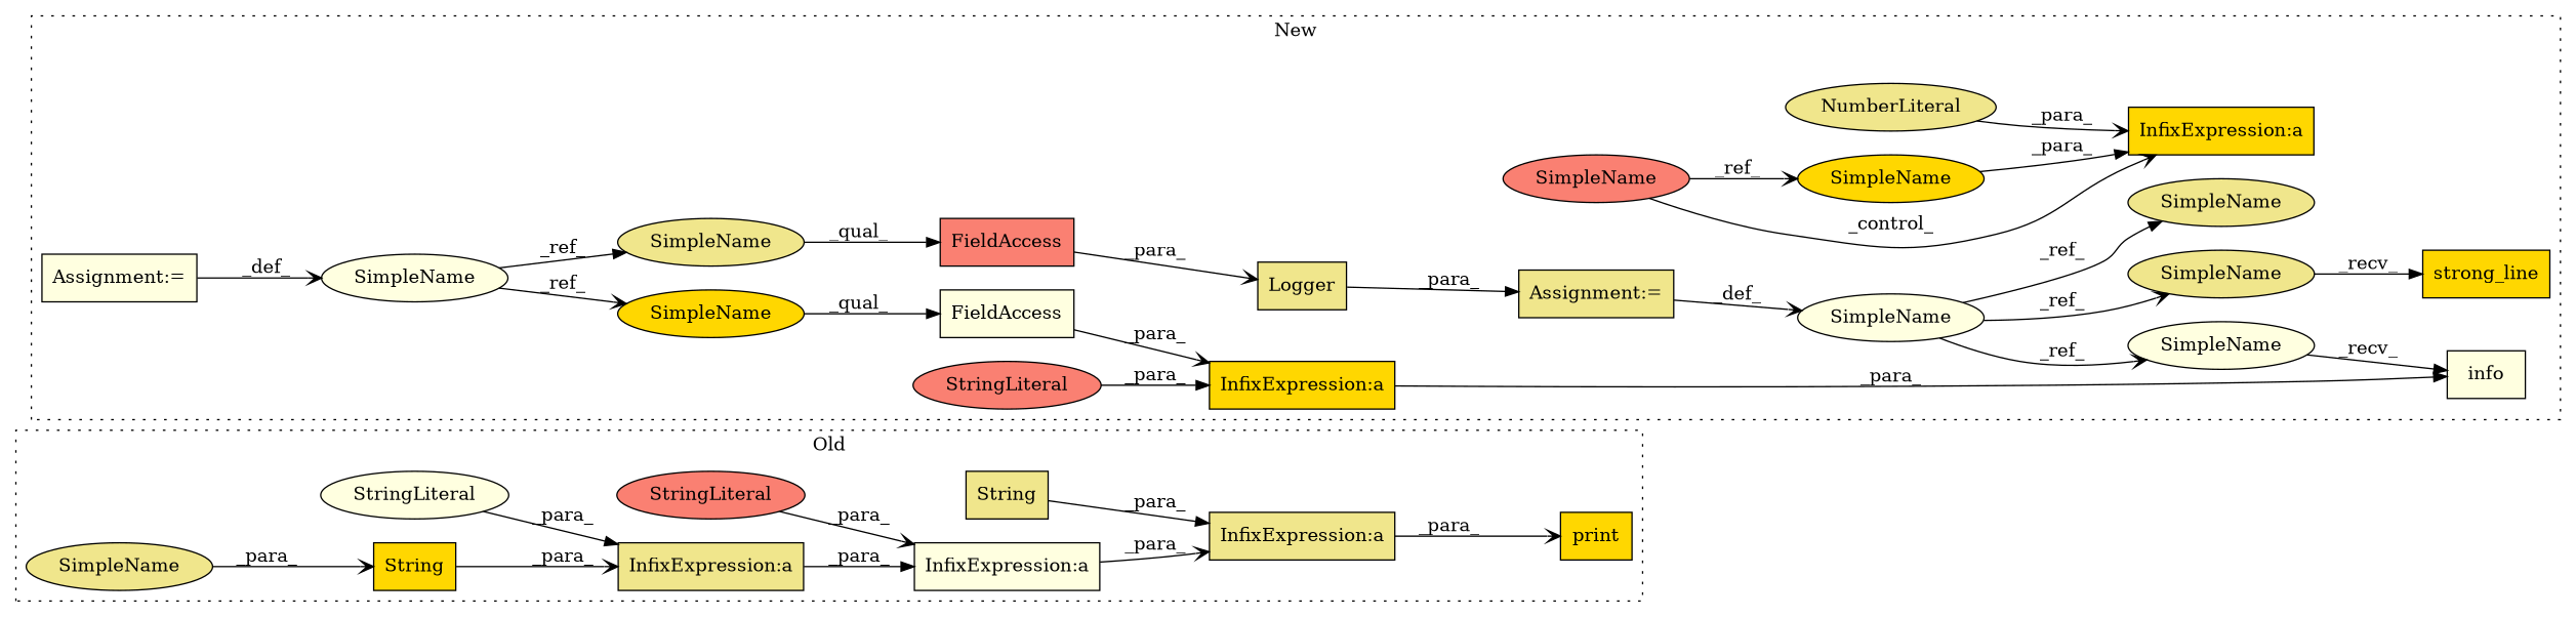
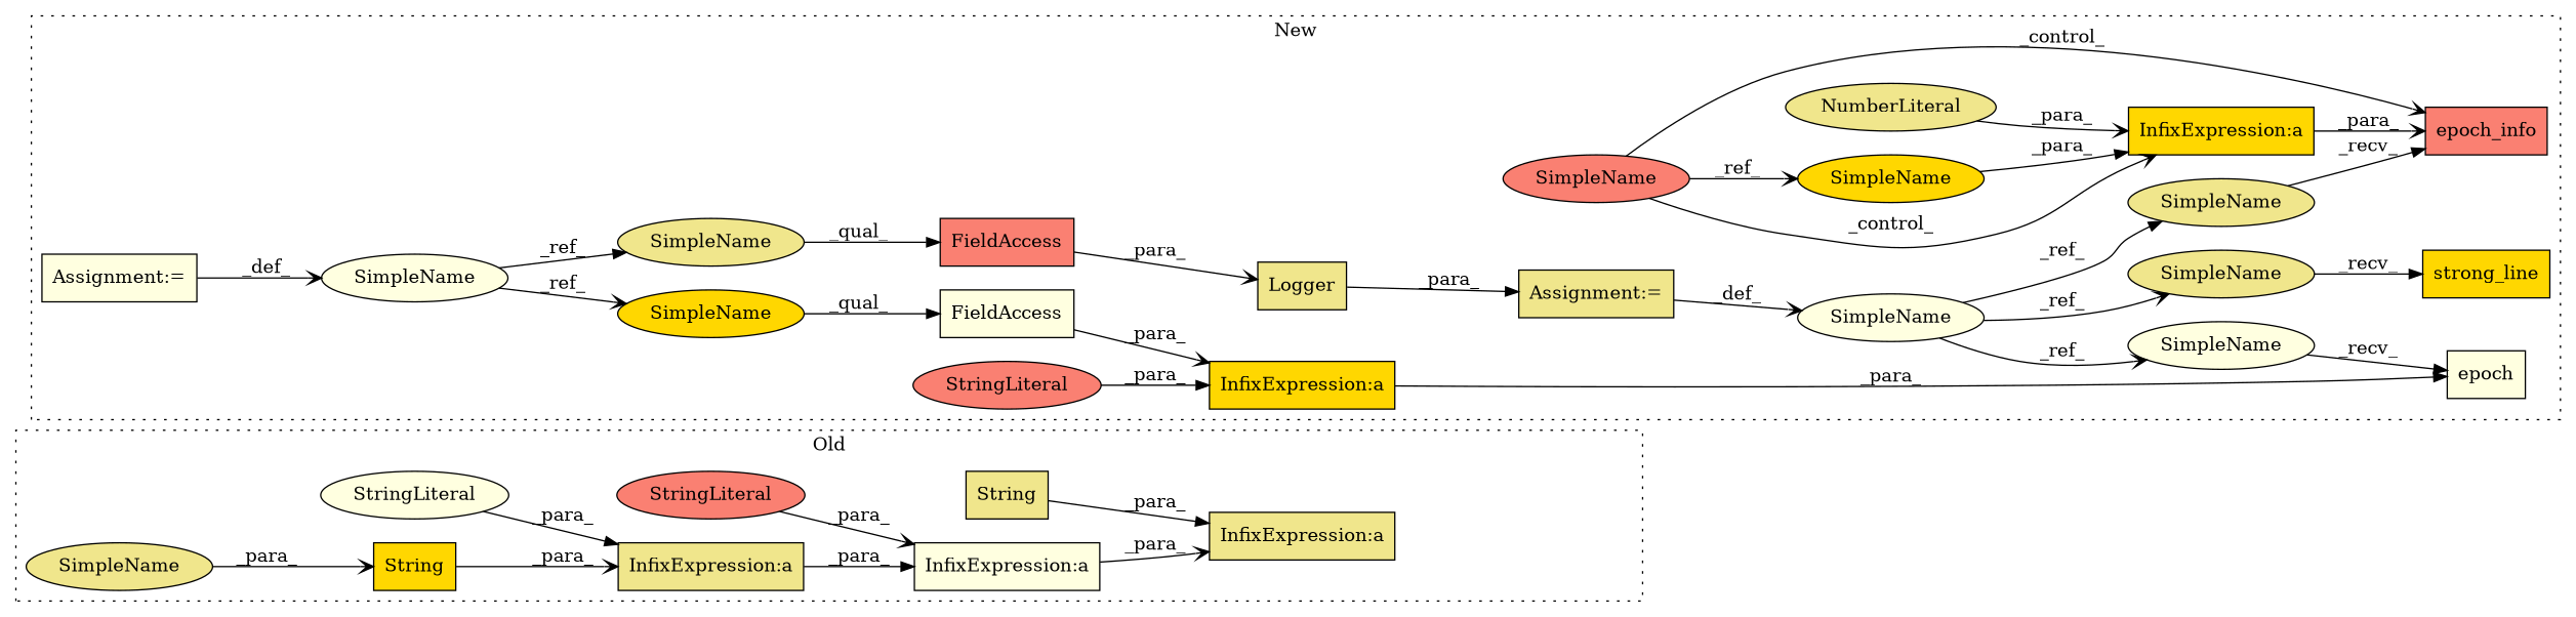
  digraph {
    rankdir=LR
    node [a=42 fillcolor=khaki l=3 s=1784 shape=box style=filled]
    edge [arrowhead=vee]
-   n1 [a=32 fillcolor=gold l="6,1" label=print s="2375,2445"]
    n2 [a=27 label="InfixExpression:a" s=2400]
    n3 [a=27 label="InfixExpression:a" s=2421]
    n4 [a=27 fillcolor=lightyellow label="InfixExpression:a" s=2413]
    n5 [a=32 fillcolor=gold l="7,1" label=String s="2403,2411"]
    n6 [a=45 fillcolor=salmon l=4 label=StringLiteral s=2416 shape=ellipse]
    n7 [a=32 l="7,1" label=String s="2424,2444"]
    n8 [a=45 fillcolor=lightyellow l=17 label=StringLiteral s=2383 shape=ellipse]
    n9 [l=1 label=SimpleName s=2410 shape=ellipse]
+   n10 [a=32 fillcolor=salmon l="11,1" label=epoch_info s="2721,2789"]
    n11 [fillcolor=lightyellow l=6 label=SimpleName s=1770 shape=ellipse]
    n12 [a=32 fillcolor=gold l=13 label=strong_line s=1815]
-   n13 [a=32 fillcolor=lightyellow l="5,1" label=info s="1841,1885"]
+   n13 [a=32 fillcolor=lightyellow l="5,1" label=epoch s="1841,1885"]
    n14 [a=27 fillcolor=gold label="InfixExpression:a" s=2733]
    n15 [a=34 l=1 label=NumberLiteral s=2736 shape=ellipse]
    n16 [a=7 l=1 label="Assignment:=" s=1776]
    n17 [a=32 l="7,1" label=Logger s="1777,1801"]
    n18 [a=22 fillcolor=salmon l=12 label=FieldAccess]
    n19 [a=27 fillcolor=gold label="InfixExpression:a" s=1870]
    n20 [a=22 fillcolor=lightyellow l=12 label=FieldAccess s=1873]
    n21 [fillcolor=lightyellow label=SimpleName s=1664 shape=ellipse]
    n22 [a=45 fillcolor=salmon l=24 label=StringLiteral s=1846 shape=ellipse]
    n23 [fillcolor=salmon l=1 label=SimpleName s=2525 shape=ellipse]
    n24 [a=7 fillcolor=lightyellow label="Assignment:=" s=1664]
    n25 [l=6 label=SimpleName s=1808 shape=ellipse]
    n26 [fillcolor=lightyellow l=6 label=SimpleName s=1834 shape=ellipse]
    n27 [l=6 label=SimpleName s=2714 shape=ellipse]
    n28 [fillcolor=gold l=1 label=SimpleName s=2732 shape=ellipse]
    n29 [label=SimpleName shape=ellipse]
    n30 [fillcolor=gold label=SimpleName s=1873 shape=ellipse]
    subgraph cluster_1 {
      label=Old
      style=dotted
-     n1
      n2
      n3
      n4
      n5
      n6
      n7
      n8
      n9
    }
    subgraph cluster_2 {
      label=New
      style=dotted
+     n10
      n11
      n12
      n13
      n14
      n15
      n16
      n17
      n18
      n19
      n20
      n21
      n22
      n23
      n24
      n25
      n26
      n27
      n28
      n29
      n30
    }
    n2 -> n4 [arrowhead=normal label=_para_]
-   n3 -> n1 [label=_para_]
    n4 -> n3 [label=_para_]
    n5 -> n2 [label=_para_]
    n6 -> n4 [label=_para_]
    n7 -> n3 [arrowhead=normal label=_para_]
    n8 -> n2 [arrowhead=normal label=_para_]
    n9 -> n5 [label=_para_]
    n11 -> n25 [label=_ref_]
    n11 -> n26 [label=_ref_]
    n11 -> n27 [arrowhead=normal label=_ref_]
+   n14 -> n10 [label=_para_]
    n15 -> n14 [label=_para_]
    n16 -> n11 [label=_def_]
    n17 -> n16 [arrowhead=normal label=_para_]
    n18 -> n17 [label=_para_]
    n19 -> n13 [arrowhead=normal label=_para_]
    n20 -> n19 [label=_para_]
    n21 -> n29 [arrowhead=normal label=_ref_]
    n21 -> n30 [label=_ref_]
    n22 -> n19 [arrowhead=normal label=_para_]
+   n23 -> n10 [label=_control_]
    n23 -> n14 [label=_control_]
    n23 -> n28 [label=_ref_]
    n24 -> n21 [label=_def_]
    n25 -> n12 [arrowhead=normal label=_recv_]
    n26 -> n13 [arrowhead=normal label=_recv_]
+   n27 -> n10 [arrowhead=normal label=_recv_]
    n28 -> n14 [arrowhead=normal label=_para_]
    n29 -> n18 [arrowhead=normal label=_qual_]
    n30 -> n20 [arrowhead=normal label=_qual_]
  }
